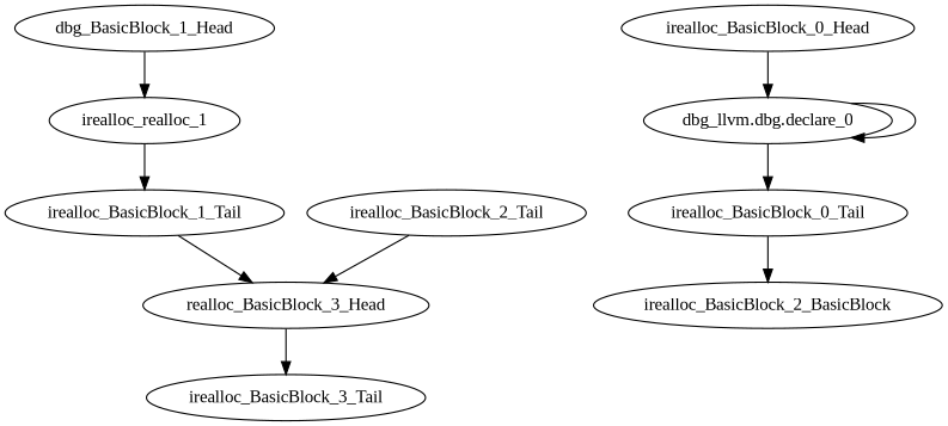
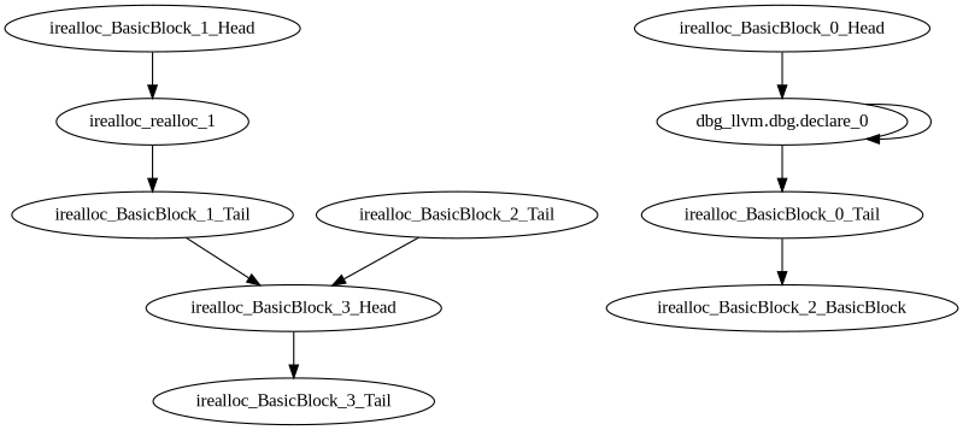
  digraph {
    fontname="Liberation Serif"
    node [fontname="Liberation Serif"]
    edge [fontname="Liberation Serif"]
-   irealloc_BasicBlock_1_Head [label=dbg_BasicBlock_1_Head]
+   irealloc_BasicBlock_1_Head
    irealloc_realloc_1
    irealloc_BasicBlock_1_Tail
-   irealloc_BasicBlock_3_Head [label=realloc_BasicBlock_3_Head]
+   irealloc_BasicBlock_3_Head
    irealloc_BasicBlock_3_Tail
    irealloc_BasicBlock_2_Tail
    n7 [label="dbg_llvm.dbg.declare_0"]
    irealloc_BasicBlock_0_Tail
    n9 [label=irealloc_BasicBlock_2_BasicBlock]
    irealloc_BasicBlock_0_Head
    irealloc_BasicBlock_1_Head -> irealloc_realloc_1
    irealloc_realloc_1 -> irealloc_BasicBlock_1_Tail
    irealloc_BasicBlock_1_Tail -> irealloc_BasicBlock_3_Head
    irealloc_BasicBlock_3_Head -> irealloc_BasicBlock_3_Tail
    irealloc_BasicBlock_2_Tail -> irealloc_BasicBlock_3_Head
    n7 -> n7
    n7 -> irealloc_BasicBlock_0_Tail
    irealloc_BasicBlock_0_Tail -> n9
    irealloc_BasicBlock_0_Head -> n7
  }
